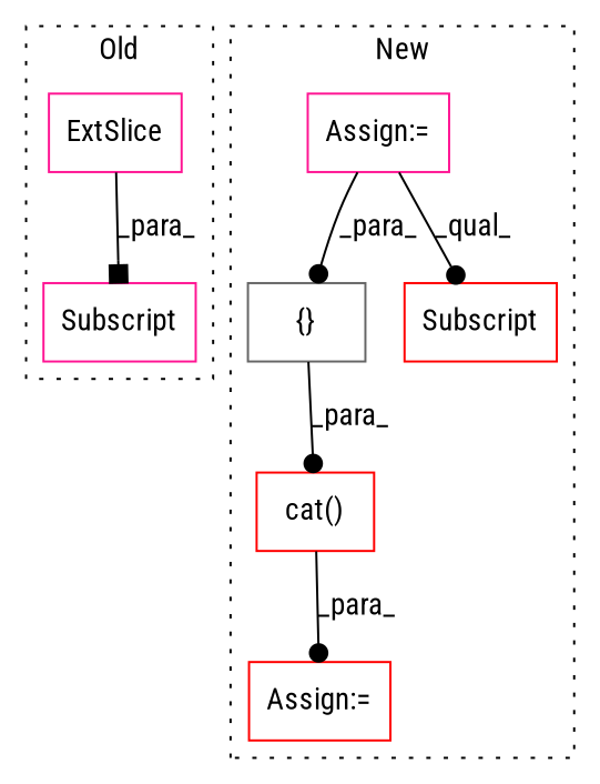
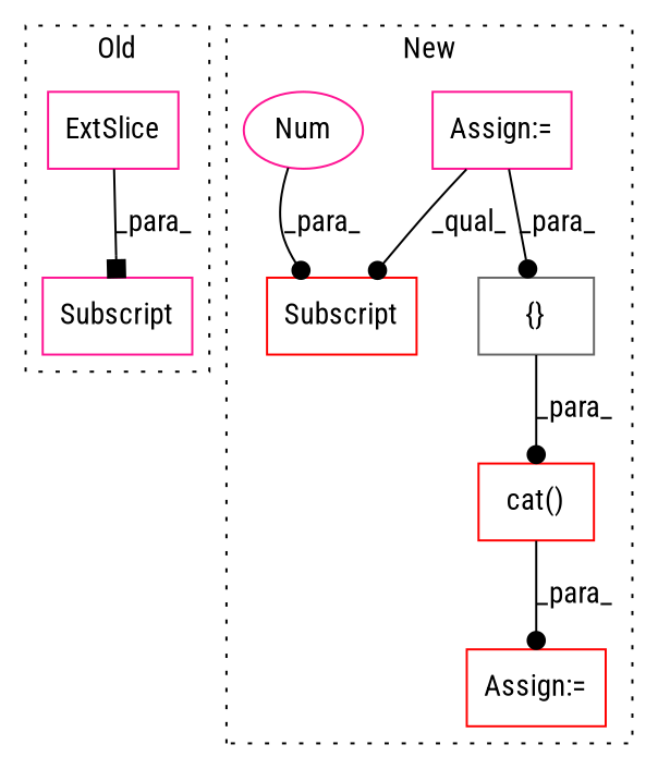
  digraph {
    fontname="Roboto Condensed"
    node [a=63 l=3 shape=box color=deeppink fontname="Roboto Condensed"]
    edge [arrowhead=dot fontname="Roboto Condensed"]
    n1 [a=85 l=1 label=ExtSlice s=2493]
    n2 [l="13,0" label=Subscript s="2493,0"]
    n3 [a=75 l="10,8" label="cat()" s="3544,3569" color=red]
    n4 [a=59 l="1,0" label="{}" s="3554,3568" color=gray40]
    n5 [a=68 label="Assign:=" s=3541 color=red]
    n6 [a=68 label="Assign:=" s=2633]
    n7 [l="15,0" label=Subscript s="3514,0" color=red]
+   n8 [a=76 l=2 label=Num s=3526 shape=ellipse]
    subgraph cluster_1 {
      label=Old
      style=dotted
      n1
      n2
    }
    subgraph cluster_2 {
      label=New
      style=dotted
      n3
      n4
      n5
      n6
      n7
+     n8
    }
    n1 -> n2 [label=_para_ arrowhead=box]
    n3 -> n5 [label=_para_]
    n4 -> n3 [label=_para_]
    n6 -> n4 [label=_para_]
    n6 -> n7 [label=_qual_]
+   n8 -> n7 [label=_para_]
  }
